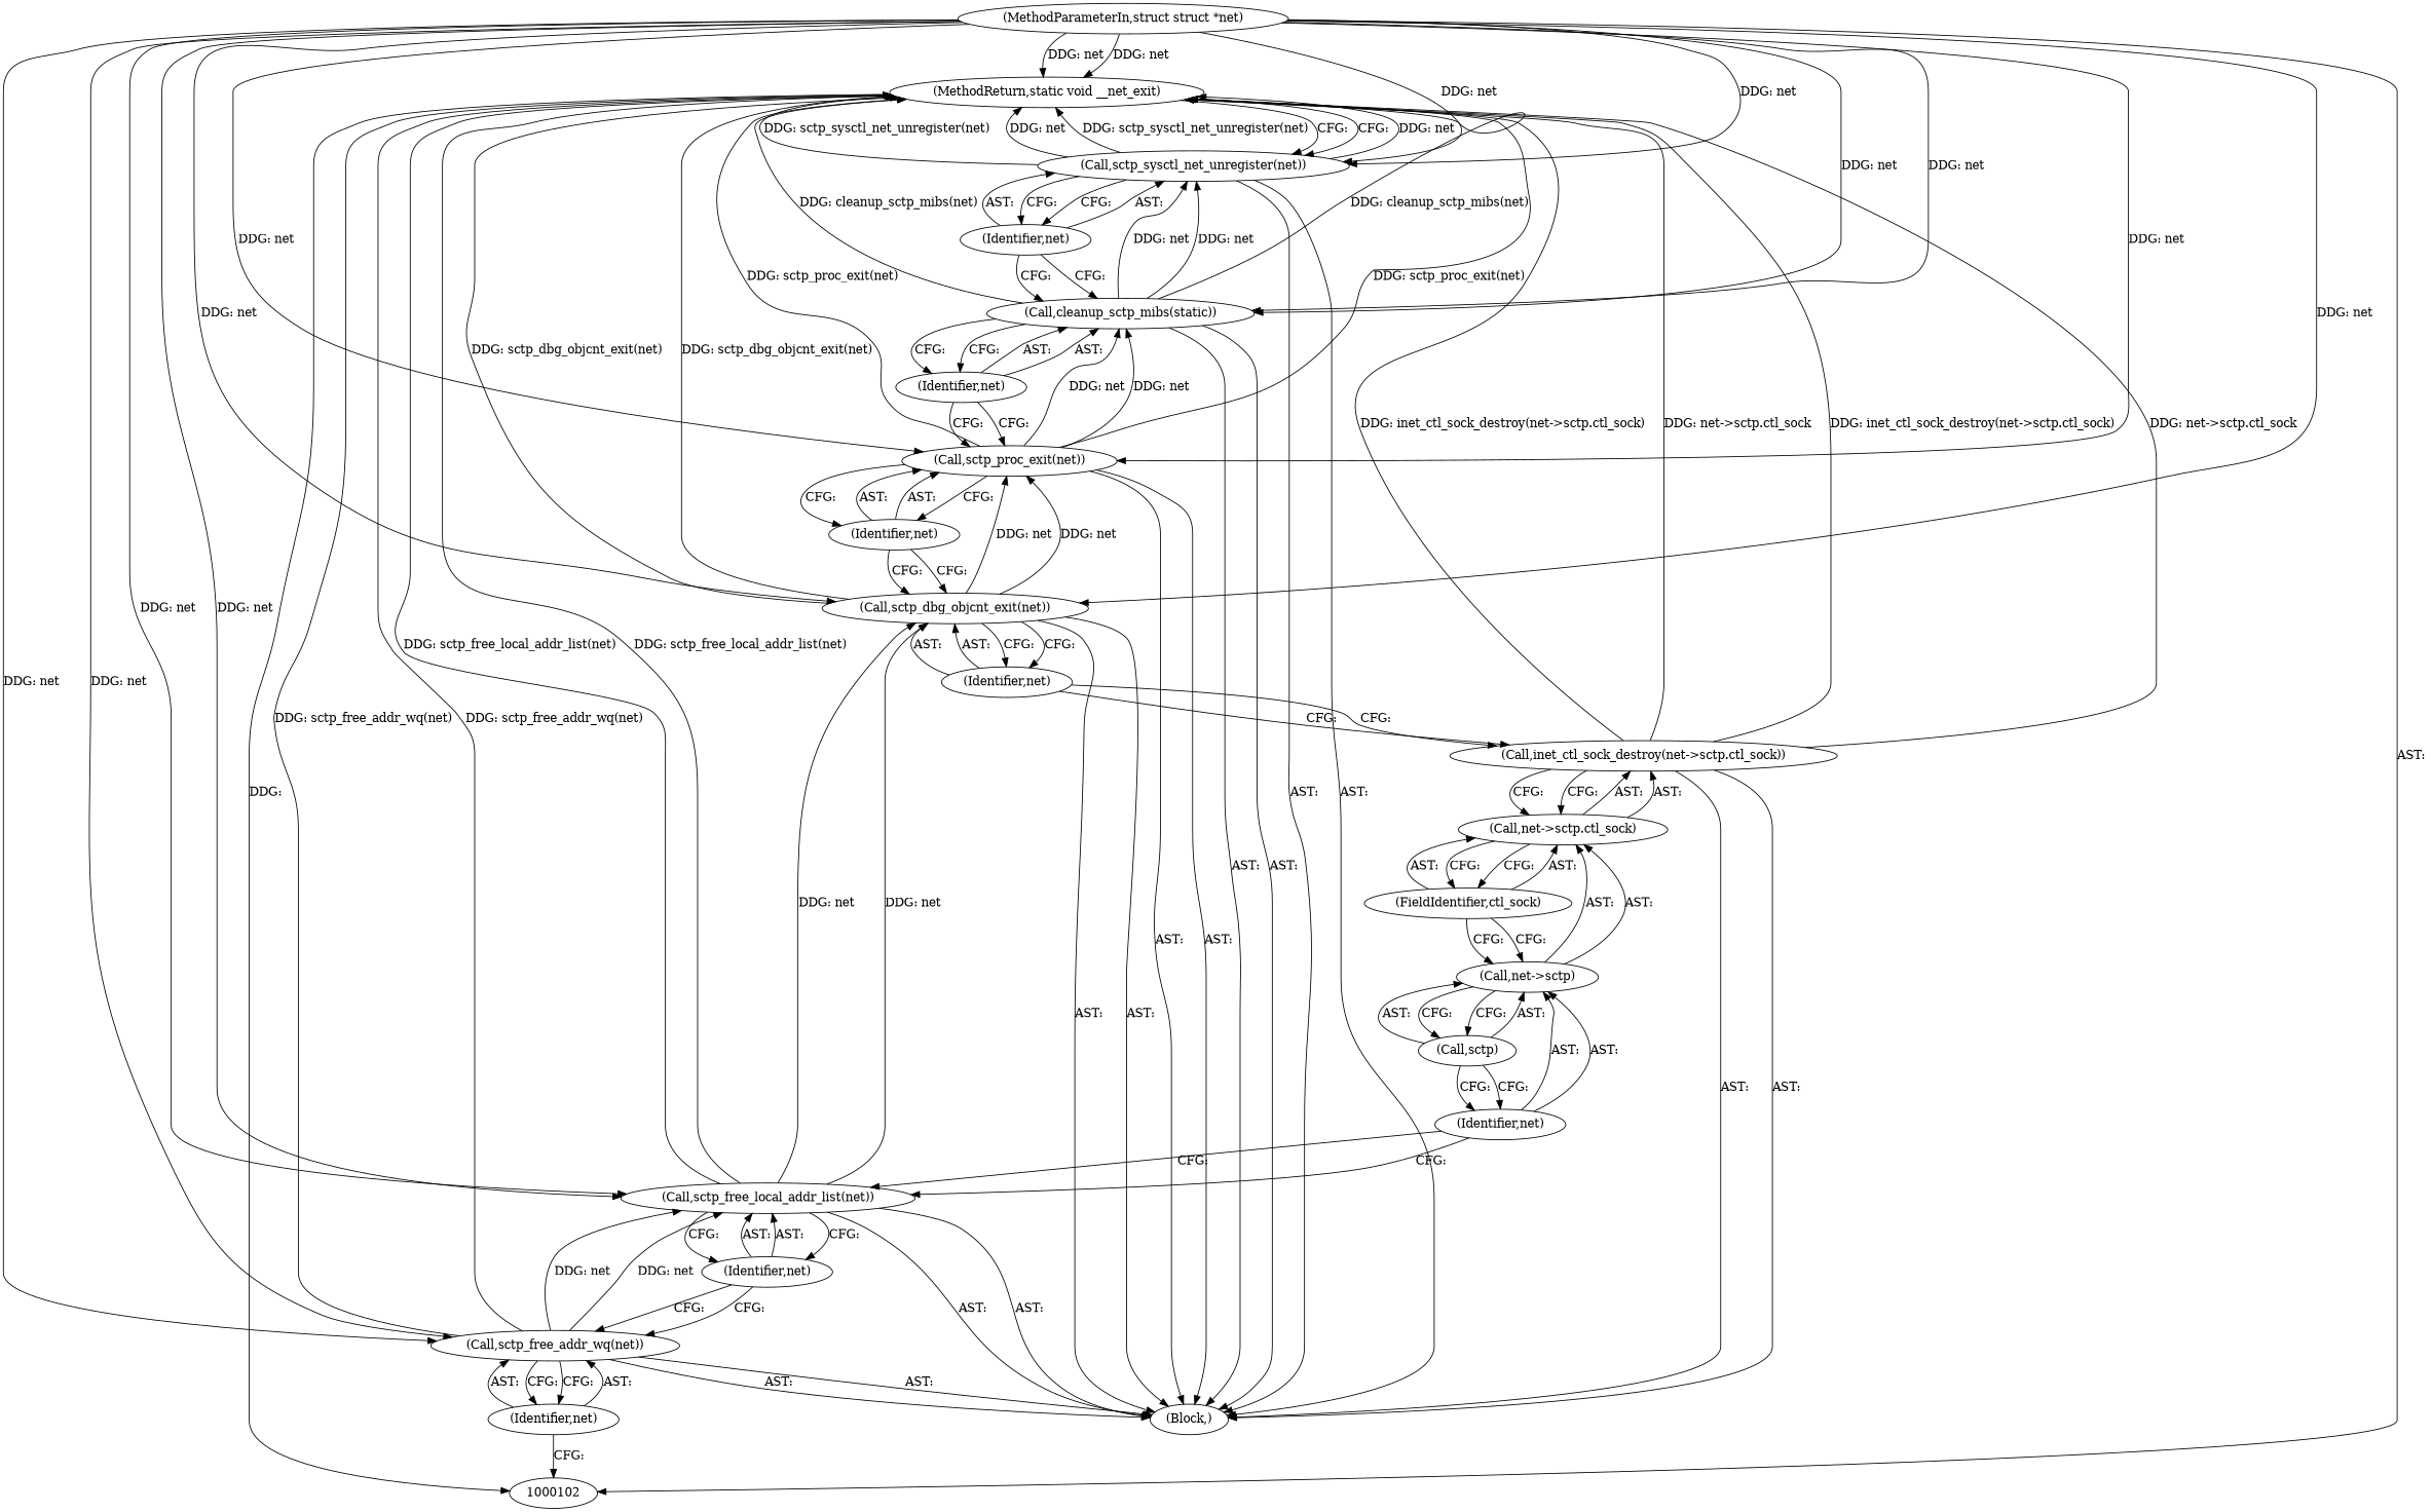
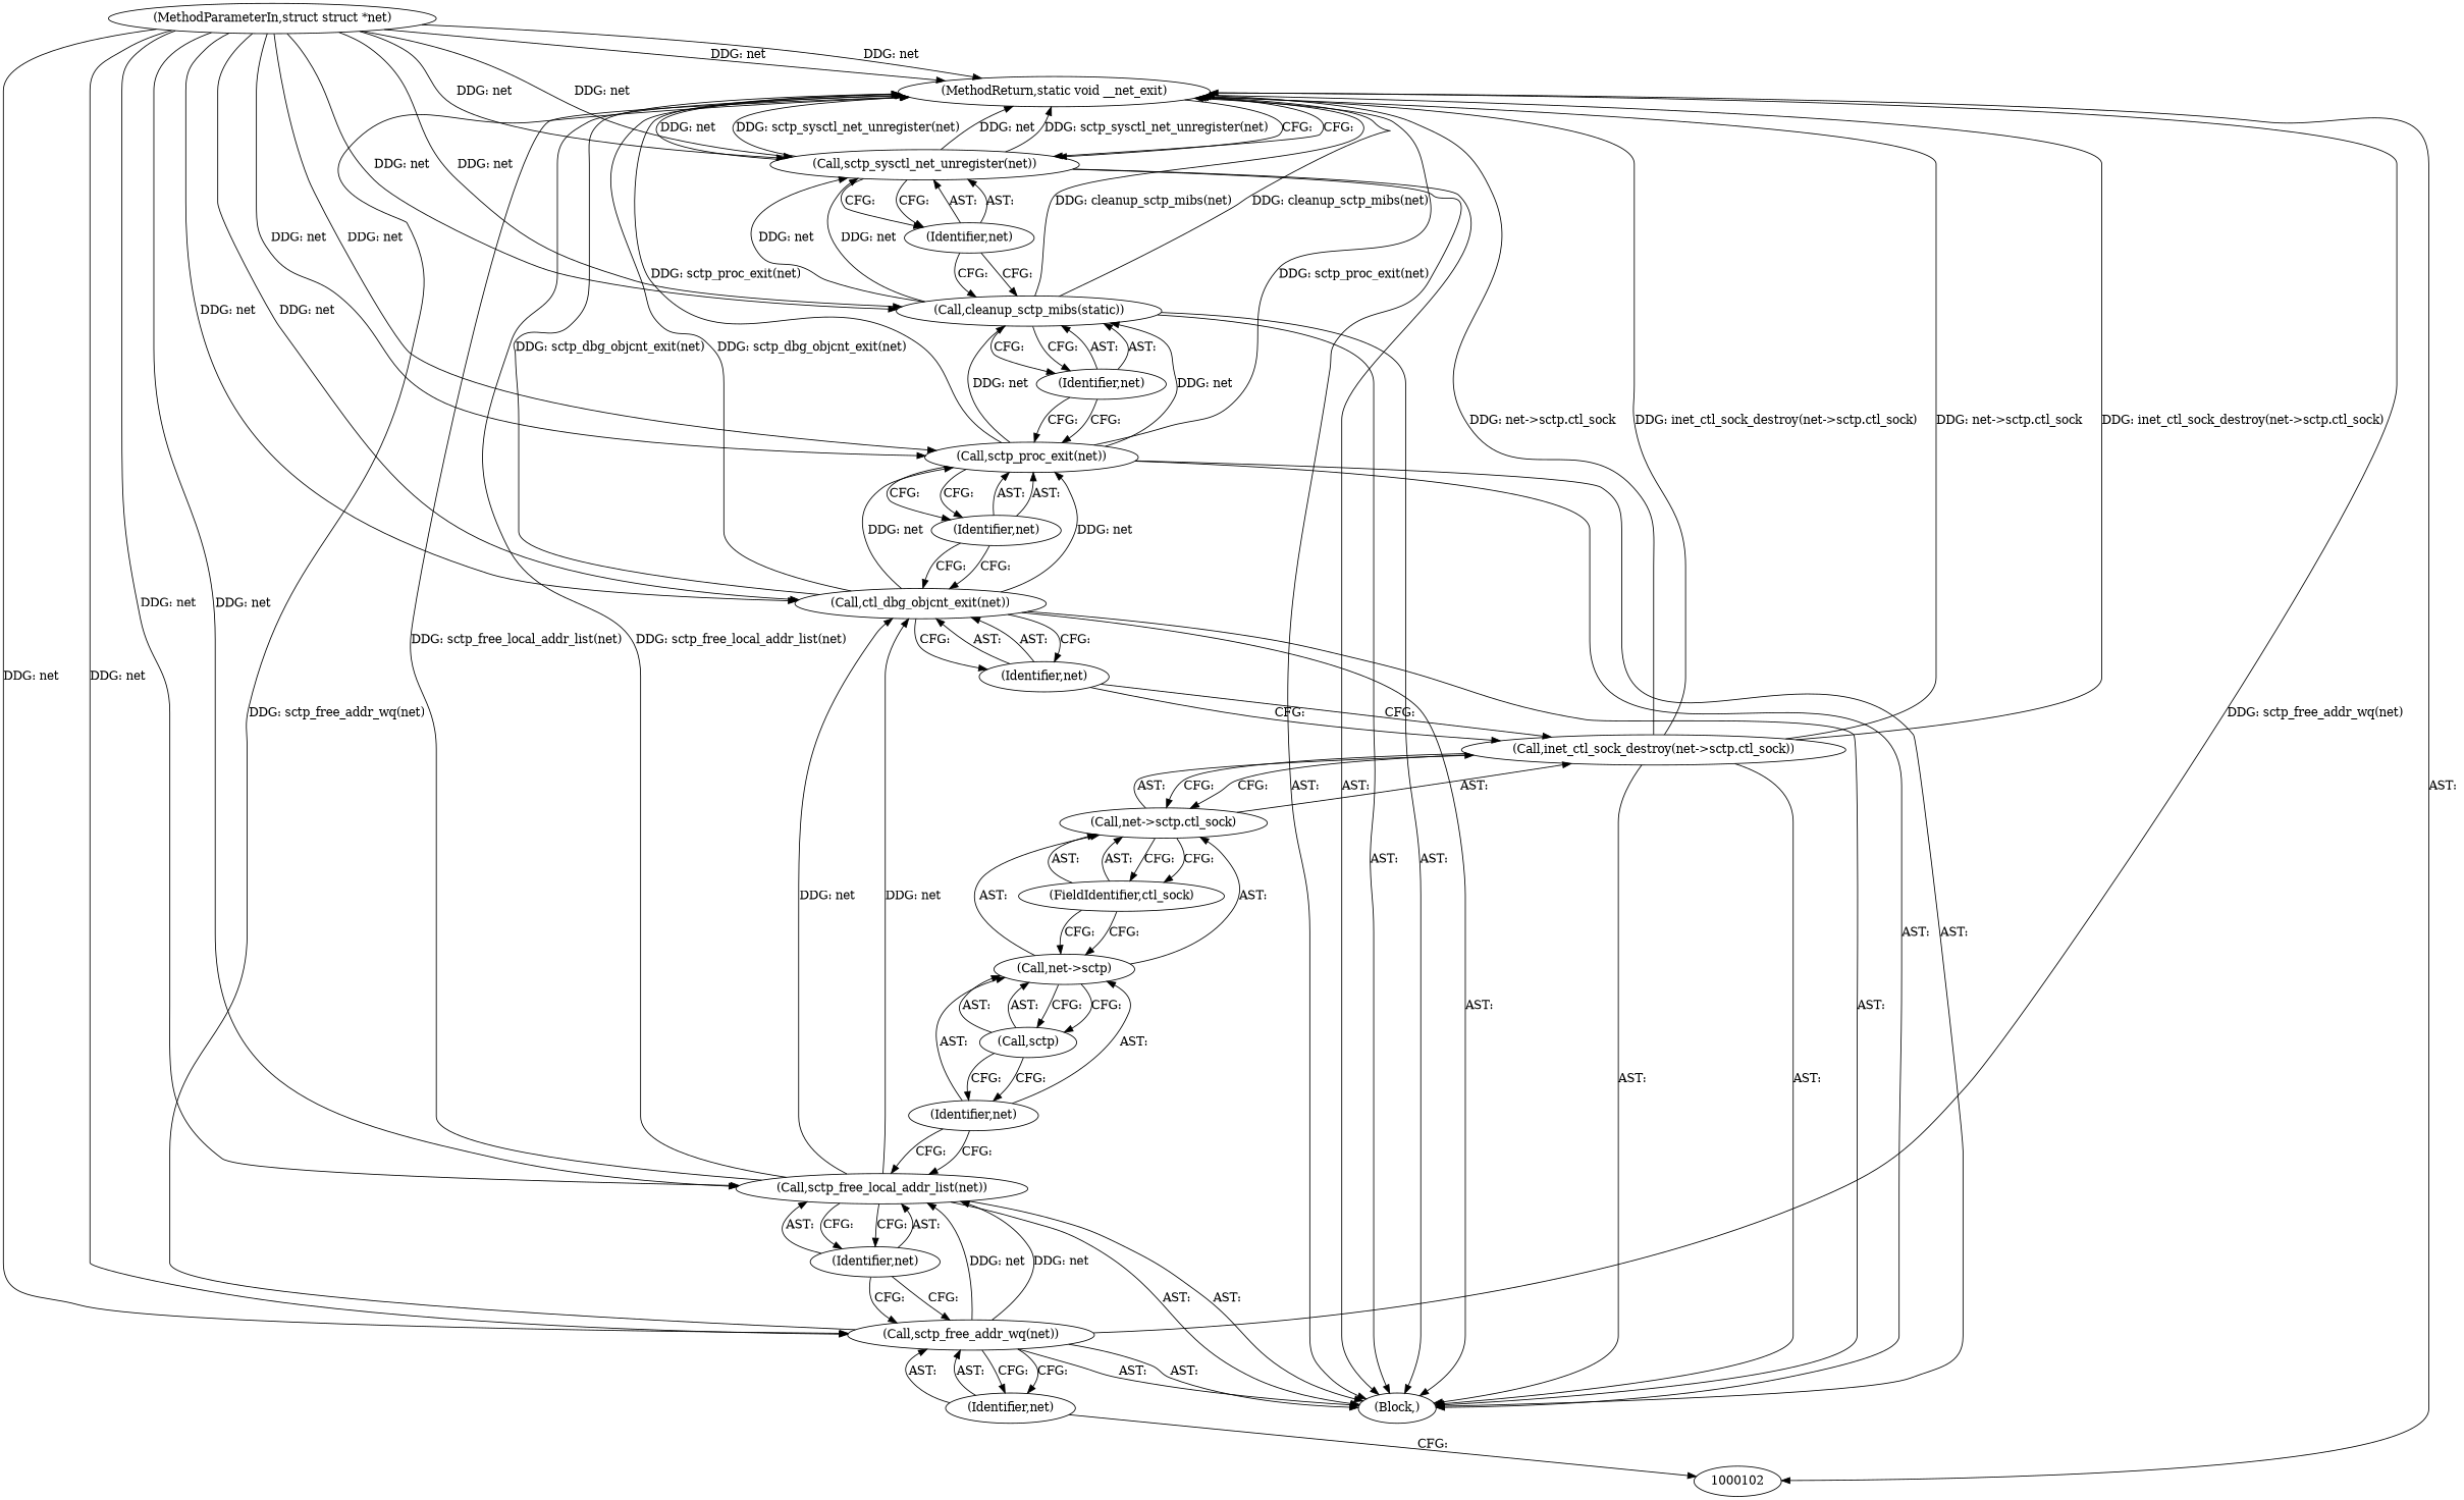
  digraph {
    n1 [label="(MethodReturn,static void __net_exit)"]
    n2 [label="(Call,sctp_sysctl_net_unregister(net))"]
    1000102
    n4 [label="(Block,)"]
    n5 [label="(Identifier,net)"]
    n6 [label="(MethodParameterIn,struct struct *net)"]
    n7 [label="(Call,sctp_proc_exit(net))"]
    n8 [label="(Call,cleanup_sctp_mibs(static))"]
    n9 [label="(Call,sctp_free_addr_wq(net))"]
    n10 [label="(Call,sctp_free_local_addr_list(net))"]
-   n11 [label="(Call,sctp_dbg_objcnt_exit(net))"]
+   n11 [label="(Call,ctl_dbg_objcnt_exit(net))"]
    n12 [label="(Identifier,net)"]
    n13 [label="(Identifier,net)"]
    n14 [label="(Identifier,net)"]
    n15 [label="(Identifier,net)"]
    n16 [label="(Identifier,net)"]
    n17 [label="(Call,inet_ctl_sock_destroy(net->sctp.ctl_sock))"]
    n18 [label="(Call,net->sctp.ctl_sock)"]
    n19 [label="(FieldIdentifier,ctl_sock)"]
    n20 [label="(Call,net->sctp)"]
    n21 [label="(Call,sctp)"]
    n22 [label="(Identifier,net)"]
    n1 -> n2 [label="CFG: "]
    n1 -> n2 [label="CFG: "]
-   n1 -> 1000102 [label="DDG: "]
+   n1 -> 1000102 [label="AST: "]
    n2 -> n1 [label="DDG: net"]
    n2 -> n1 [label="DDG: sctp_sysctl_net_unregister(net)"]
    n2 -> n1 [label="DDG: net"]
    n2 -> n1 [label="DDG: sctp_sysctl_net_unregister(net)"]
    n2 -> n4 [label="AST: "]
    n2 -> n4 [label="AST: "]
    n2 -> n5 [label="CFG: "]
    n2 -> n5 [label="CFG: "]
    n5 -> n2 [label="AST: "]
    n5 -> n2 [label="AST: "]
    n5 -> n8 [label="CFG: "]
    n5 -> n8 [label="CFG: "]
    n6 -> n1 [label="DDG: net"]
    n6 -> n1 [label="DDG: net"]
    n6 -> n2 [label="DDG: net"]
    n6 -> n2 [label="DDG: net"]
-   n6 -> 1000102 [label="AST: "]
    n6 -> n7 [label="DDG: net"]
    n6 -> n7 [label="DDG: net"]
    n6 -> n8 [label="DDG: net"]
    n6 -> n8 [label="DDG: net"]
    n6 -> n9 [label="DDG: net"]
    n6 -> n9 [label="DDG: net"]
    n6 -> n10 [label="DDG: net"]
    n6 -> n10 [label="DDG: net"]
    n6 -> n11 [label="DDG: net"]
    n6 -> n11 [label="DDG: net"]
    n7 -> n1 [label="DDG: sctp_proc_exit(net)"]
    n7 -> n1 [label="DDG: sctp_proc_exit(net)"]
    n7 -> n4 [label="AST: "]
    n7 -> n4 [label="AST: "]
    n7 -> n8 [label="DDG: net"]
    n7 -> n8 [label="DDG: net"]
    n7 -> n12 [label="CFG: "]
    n7 -> n12 [label="CFG: "]
    n8 -> n1 [label="DDG: cleanup_sctp_mibs(net)"]
    n8 -> n1 [label="DDG: cleanup_sctp_mibs(net)"]
    n8 -> n2 [label="DDG: net"]
    n8 -> n2 [label="DDG: net"]
    n8 -> n4 [label="AST: "]
    n8 -> n4 [label="AST: "]
    n8 -> n13 [label="CFG: "]
    n8 -> n13 [label="CFG: "]
    n9 -> n1 [label="DDG: sctp_free_addr_wq(net)"]
    n9 -> n1 [label="DDG: sctp_free_addr_wq(net)"]
    n9 -> n4 [label="AST: "]
    n9 -> n4 [label="AST: "]
    n9 -> n10 [label="DDG: net"]
    n9 -> n10 [label="DDG: net"]
    n9 -> n14 [label="CFG: "]
    n9 -> n14 [label="CFG: "]
    n10 -> n1 [label="DDG: sctp_free_local_addr_list(net)"]
    n10 -> n1 [label="DDG: sctp_free_local_addr_list(net)"]
    n10 -> n4 [label="AST: "]
    n10 -> n4 [label="AST: "]
    n10 -> n11 [label="DDG: net"]
    n10 -> n11 [label="DDG: net"]
    n10 -> n15 [label="CFG: "]
    n10 -> n15 [label="CFG: "]
    n11 -> n1 [label="DDG: sctp_dbg_objcnt_exit(net)"]
    n11 -> n1 [label="DDG: sctp_dbg_objcnt_exit(net)"]
    n11 -> n4 [label="AST: "]
    n11 -> n4 [label="AST: "]
    n11 -> n7 [label="DDG: net"]
    n11 -> n7 [label="DDG: net"]
    n11 -> n16 [label="CFG: "]
    n11 -> n16 [label="CFG: "]
    n12 -> n7 [label="AST: "]
    n12 -> n7 [label="AST: "]
    n12 -> n11 [label="CFG: "]
    n12 -> n11 [label="CFG: "]
    n13 -> n7 [label="CFG: "]
    n13 -> n7 [label="CFG: "]
    n13 -> n8 [label="AST: "]
    n13 -> n8 [label="AST: "]
    n14 -> 1000102 [label="CFG: "]
    n14 -> n9 [label="AST: "]
    n14 -> n9 [label="AST: "]
    n15 -> n9 [label="CFG: "]
    n15 -> n9 [label="CFG: "]
    n15 -> n10 [label="AST: "]
    n15 -> n10 [label="AST: "]
    n16 -> n11 [label="AST: "]
    n16 -> n11 [label="AST: "]
    n16 -> n17 [label="CFG: "]
    n16 -> n17 [label="CFG: "]
    n17 -> n1 [label="DDG: net->sctp.ctl_sock"]
    n17 -> n1 [label="DDG: inet_ctl_sock_destroy(net->sctp.ctl_sock)"]
    n17 -> n1 [label="DDG: net->sctp.ctl_sock"]
    n17 -> n1 [label="DDG: inet_ctl_sock_destroy(net->sctp.ctl_sock)"]
    n17 -> n4 [label="AST: "]
    n17 -> n4 [label="AST: "]
    n17 -> n18 [label="CFG: "]
    n17 -> n18 [label="CFG: "]
    n18 -> n17 [label="AST: "]
    n18 -> n17 [label="AST: "]
    n18 -> n19 [label="CFG: "]
    n18 -> n19 [label="CFG: "]
    n19 -> n18 [label="AST: "]
    n19 -> n18 [label="AST: "]
    n19 -> n20 [label="CFG: "]
    n19 -> n20 [label="CFG: "]
    n20 -> n18 [label="AST: "]
    n20 -> n18 [label="AST: "]
    n20 -> n21 [label="CFG: "]
    n20 -> n21 [label="CFG: "]
    n21 -> n20 [label="AST: "]
    n21 -> n20 [label="AST: "]
    n21 -> n22 [label="CFG: "]
    n21 -> n22 [label="CFG: "]
    n22 -> n10 [label="CFG: "]
    n22 -> n10 [label="CFG: "]
    n22 -> n20 [label="AST: "]
    n22 -> n20 [label="AST: "]
  }
